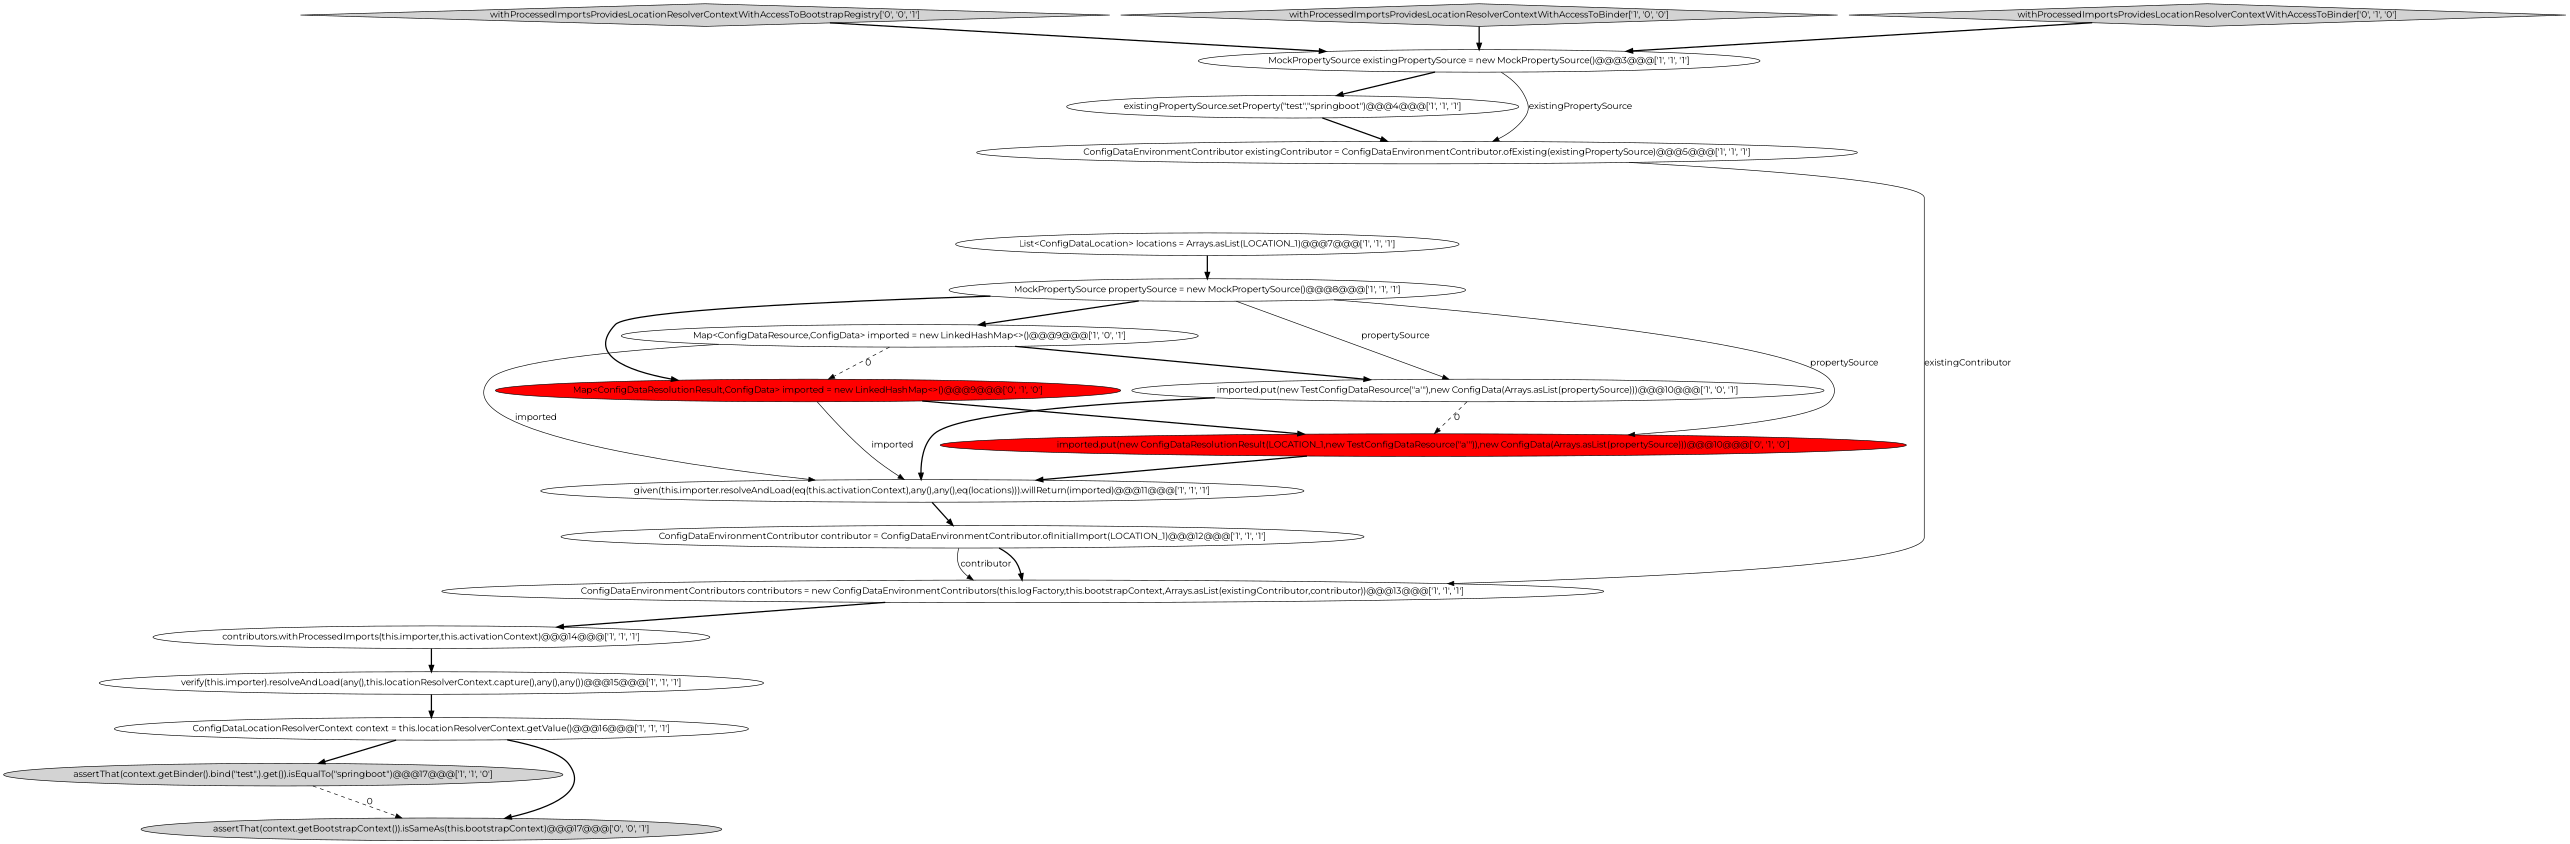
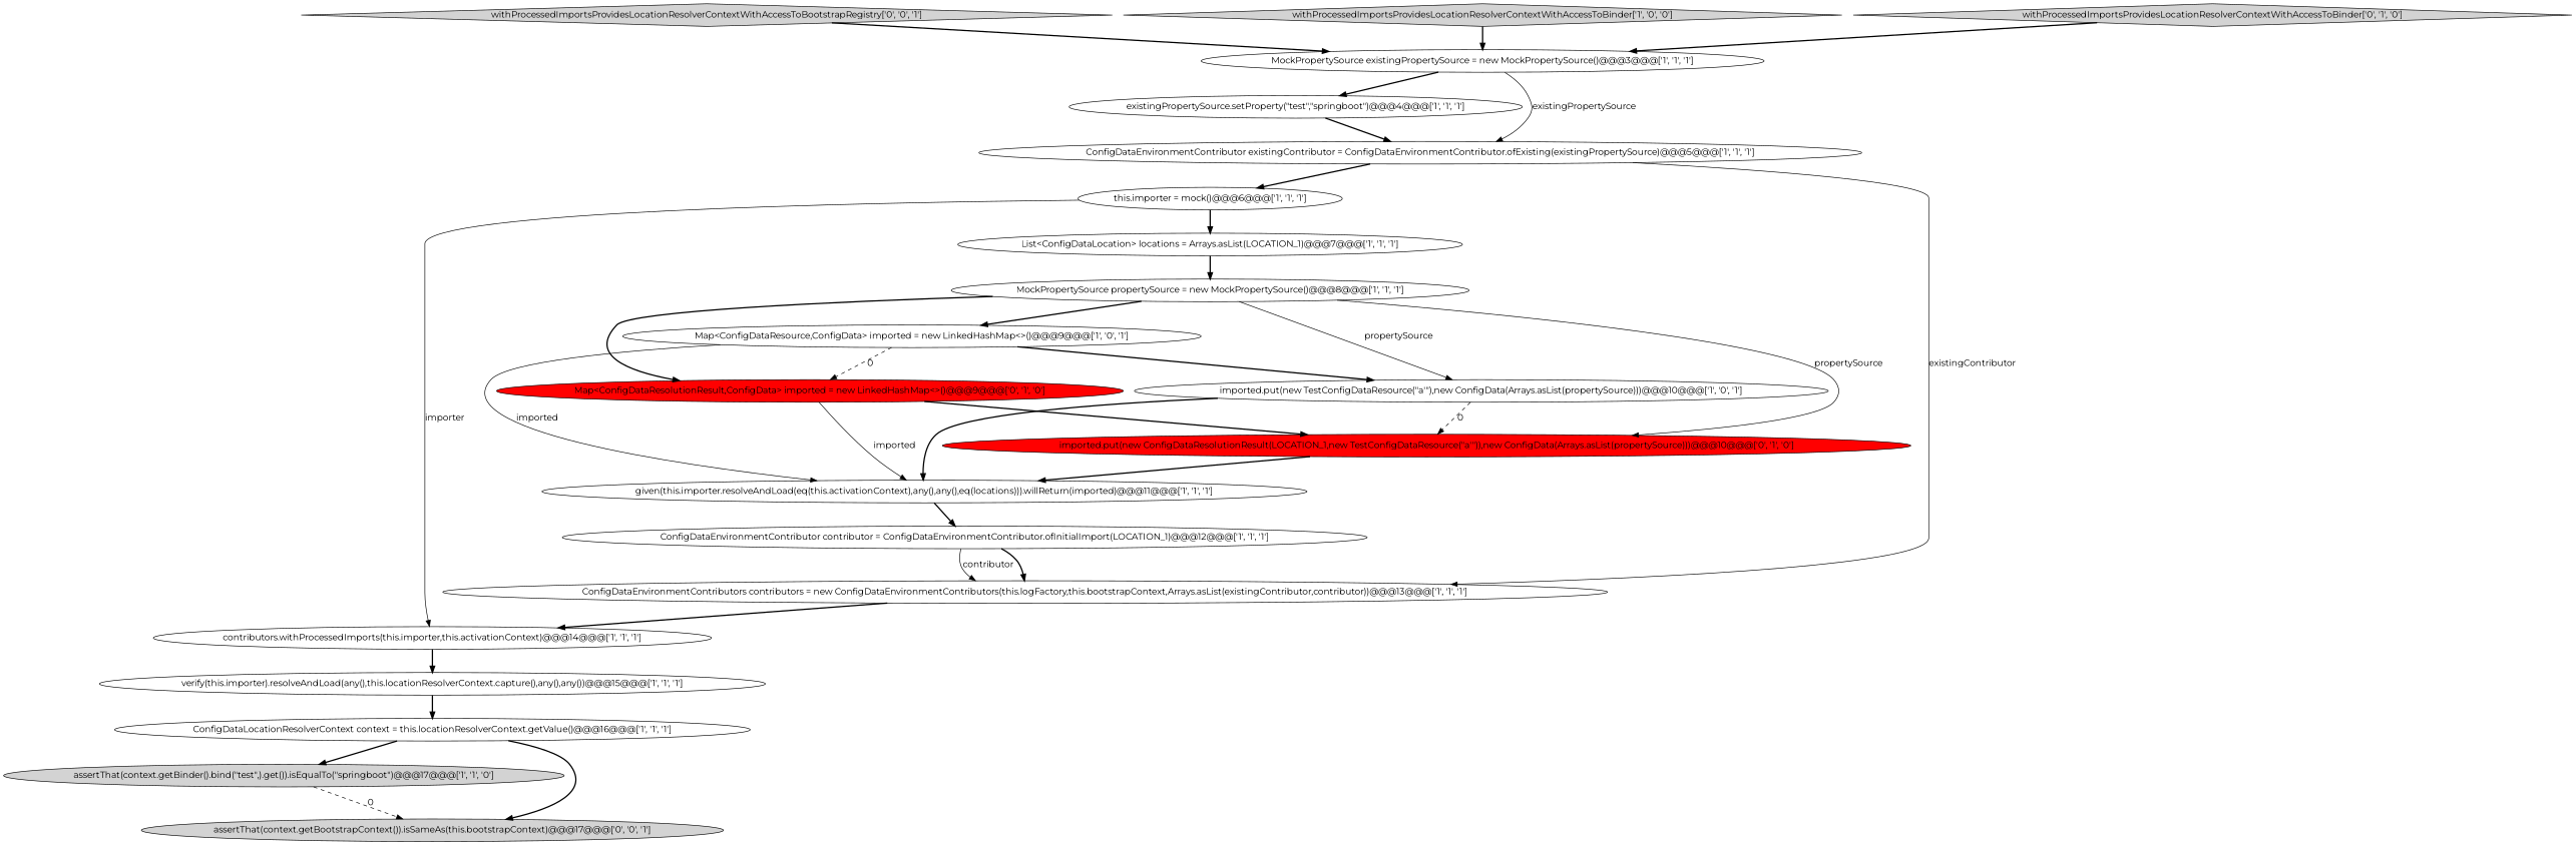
  digraph {
    fontname=Montserrat
    node [fillcolor=white shape=ellipse style=filled fontname=Montserrat]
    edge [style=bold fontname=Montserrat]
    n1 [label="List<ConfigDataLocation> locations = Arrays.asList(LOCATION_1)@@@7@@@['1', '1', '1']"]
    n2 [label="MockPropertySource propertySource = new MockPropertySource()@@@8@@@['1', '1', '1']"]
    n3 [fillcolor=red label="Map<ConfigDataResolutionResult,ConfigData> imported = new LinkedHashMap<>()@@@9@@@['0', '1', '0']"]
    n4 [fillcolor=red label="imported.put(new ConfigDataResolutionResult(LOCATION_1,new TestConfigDataResource(\"a'\")),new ConfigData(Arrays.asList(propertySource)))@@@10@@@['0', '1', '0']"]
    n5 [label="given(this.importer.resolveAndLoad(eq(this.activationContext),any(),any(),eq(locations))).willReturn(imported)@@@11@@@['1', '1', '1']"]
    n6 [label="imported.put(new TestConfigDataResource(\"a'\"),new ConfigData(Arrays.asList(propertySource)))@@@10@@@['1', '0', '1']"]
    n7 [label="existingPropertySource.setProperty(\"test\",\"springboot\")@@@4@@@['1', '1', '1']"]
    n8 [label="ConfigDataEnvironmentContributor existingContributor = ConfigDataEnvironmentContributor.ofExisting(existingPropertySource)@@@5@@@['1', '1', '1']"]
    n9 [label="ConfigDataEnvironmentContributors contributors = new ConfigDataEnvironmentContributors(this.logFactory,this.bootstrapContext,Arrays.asList(existingContributor,contributor))@@@13@@@['1', '1', '1']"]
    n10 [label="contributors.withProcessedImports(this.importer,this.activationContext)@@@14@@@['1', '1', '1']"]
    n11 [fillcolor=lightgray label="assertThat(context.getBinder().bind(\"test\",).get()).isEqualTo(\"springboot\")@@@17@@@['1', '1', '0']"]
    n12 [fillcolor=lightgray label="assertThat(context.getBootstrapContext()).isSameAs(this.bootstrapContext)@@@17@@@['0', '0', '1']"]
    n13 [fillcolor=lightgray label="withProcessedImportsProvidesLocationResolverContextWithAccessToBootstrapRegistry['0', '0', '1']" shape=diamond]
    n14 [label="MockPropertySource existingPropertySource = new MockPropertySource()@@@3@@@['1', '1', '1']"]
    n15 [label="verify(this.importer).resolveAndLoad(any(),this.locationResolverContext.capture(),any(),any())@@@15@@@['1', '1', '1']"]
    n16 [label="Map<ConfigDataResource,ConfigData> imported = new LinkedHashMap<>()@@@9@@@['1', '0', '1']"]
    n17 [label="ConfigDataLocationResolverContext context = this.locationResolverContext.getValue()@@@16@@@['1', '1', '1']"]
+   n18 [label="this.importer = mock()@@@6@@@['1', '1', '1']"]
    n19 [label="ConfigDataEnvironmentContributor contributor = ConfigDataEnvironmentContributor.ofInitialImport(LOCATION_1)@@@12@@@['1', '1', '1']"]
    n20 [fillcolor=lightgray label="withProcessedImportsProvidesLocationResolverContextWithAccessToBinder['1', '0', '0']" shape=diamond]
    n21 [fillcolor=lightgray label="withProcessedImportsProvidesLocationResolverContextWithAccessToBinder['0', '1', '0']" shape=diamond]
    n1 -> n2
    n2 -> n3
    n2 -> n4 [label=propertySource style=solid]
    n2 -> n6 [label=propertySource style=solid]
    n2 -> n16
    n3 -> n4
    n3 -> n5 [label=imported style=solid]
    n4 -> n5
    n5 -> n19
    n6 -> n4 [label=0 style=dashed]
    n6 -> n5
    n7 -> n8
    n8 -> n9 [label=existingContributor style=solid]
+   n8 -> n18
    n9 -> n10
    n10 -> n15
    n11 -> n12 [label=0 style=dashed]
    n13 -> n14
    n14 -> n7
    n14 -> n8 [label=existingPropertySource style=solid]
    n15 -> n17
    n16 -> n3 [label=0 style=dashed]
    n16 -> n5 [label=imported style=solid]
    n16 -> n6
    n17 -> n11
    n17 -> n12
+   n18 -> n1
+   n18 -> n10 [label=importer style=solid]
    n19 -> n9
    n19 -> n9 [label=contributor style=solid]
    n20 -> n14
    n21 -> n14
  }
